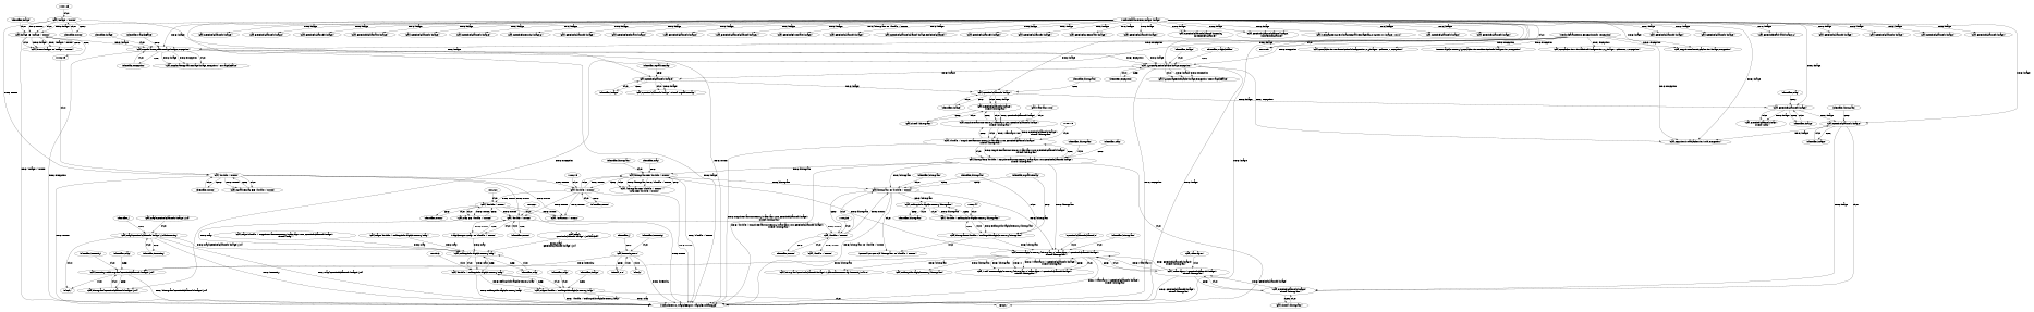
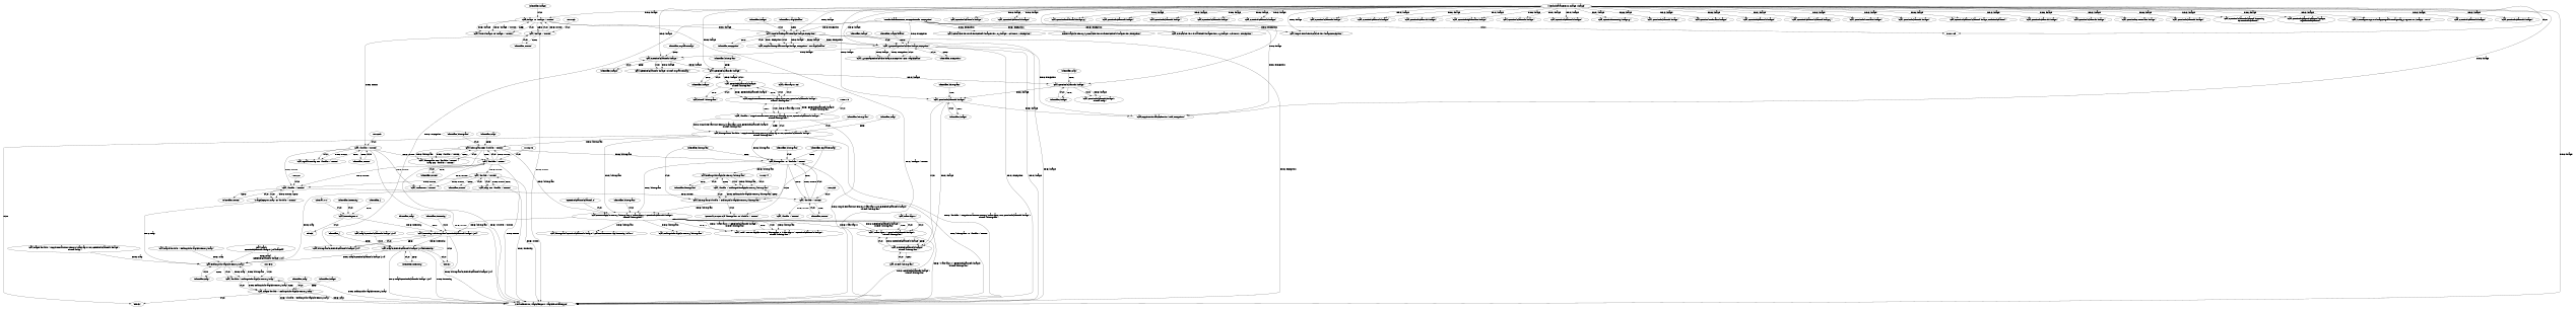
  digraph {
    n1 [label="(Call,map[GetPixelChannels(image)*j+i]=intensity)"]
    n2 [label="(Call,RelinquishMagickMemory(map))"]
    n3 [label="(Block,)"]
    n4 [label="(MethodReturn,MagickExport MagickBooleanType)"]
    n5 [label="(Identifier,intensity)"]
    n6 [label="(Call,(double *) RelinquishMagickMemory(map))"]
    n7 [label="(Identifier,map)"]
    n8 [label="(Call,intensity+=histogram[GetPixelChannels(image)*j+i])"]
    n9 [label="(Call,histogram[GetPixelChannels(image)*j+i])"]
    n10 [label="(Call,ResetMagickMemory(histogram,0,(MaxMap+1)*GetPixelChannels(image)*\n    sizeof(*histogram)))"]
    n11 [label="(Call,(MaxMap+1)*GetPixelChannels(image)*\n    sizeof(*histogram))"]
    n12 [label="(Call,(void) ResetMagickMemory(histogram,0,(MaxMap+1)*GetPixelChannels(image)*\n    sizeof(*histogram)))"]
    n13 [label="(Call,histogram[GetPixelChannels(image)*ScaleQuantumToMap(intensity)+i]++)"]
    n14 [label="(Call,RelinquishMagickMemory(histogram))"]
    n15 [label="(Call,GetPixelChannels(image)*\n    sizeof(*histogram))"]
    n16 [label="(Call,histogram != (double *) NULL)"]
    n17 [label="(Call,(double *) NULL)"]
    n18 [label="(Call,RelinquishMagickMemory(histogram))"]
    n19 [label="(ControlStructure,if (histogram != (double *) NULL))"]
    n20 [label="(Identifier,NULL)"]
    n21 [label="(Call,(double *) NULL)"]
    n22 [label="(Call,(double *) RelinquishMagickMemory(histogram))"]
    n23 [label="(Identifier,histogram)"]
    n24 [label="(Call,histogram == (double *) NULL)"]
    n25 [label="(Call,(double *) NULL)"]
    n26 [label="(Call,(histogram == (double *) NULL) ||\n      (map == (double *) NULL))"]
    n27 [label="(Call,(double *) NULL)"]
    n28 [label="(Call,(double *) NULL)"]
    n29 [label="(Identifier,NULL)"]
    n30 [label="(Call,(Quantum *) NULL)"]
    n31 [label="(Call,histogram=(double *) AcquireQuantumMemory(MaxMap+1UL,GetPixelChannels(image)*\n    sizeof(*histogram)))"]
    n32 [label="(Call,(double *) AcquireQuantumMemory(MaxMap+1UL,GetPixelChannels(image)*\n    sizeof(*histogram)))"]
    n33 [label="(Block,)"]
    n34 [label="(Call,AcquireQuantumMemory(MaxMap+1UL,GetPixelChannels(image)*\n    sizeof(*histogram)))"]
    n35 [label="(Call,GetPixelChannels(image)*\n    sizeof(*histogram))"]
    n36 [label="(Call,sizeof(*histogram))"]
    n37 [label="(Call,GetPixelChannels(image))"]
    n38 [label="(Call,GetPixelChannels(image))"]
    n39 [label="(Identifier,image)"]
    n40 [label="(Call,GetPixelChannels(image))"]
-   n41 [label="(Call,GetPixelChannels(map)*\n    sizeof(*map))"]
+   n41 [label="(Call,GetPixelChannels(image)*\n    sizeof(*map))"]
    n42 [label="(Identifier,image)"]
    n43 [label="(Call,GetPixelChannels(image))"]
    n44 [label="(Call,GetPixelChannels(image)*sizeof(*equalize_map))"]
    n45 [label="(Identifier,image)"]
    n46 [label="(Call,SyncImagePixelCache(image,exception))"]
    n47 [label="(Call,SyncImagePixelCache(image,exception) == MagickFalse)"]
    n48 [label="(Identifier,exception)"]
    n49 [label="(Call,AcquireVirtualCacheView(void,exception))"]
    n50 [label="(Call,AccelerateEqualizeImage(image,exception))"]
    n51 [label="(Identifier,exception)"]
    n52 [label="(Call,AccelerateEqualizeImage(image,exception) != MagickFalse)"]
    n53 [label="(Call,image != (Image *) NULL)"]
    n54 [label="(Call,(Image *) NULL)"]
    n55 [label="(Call,assert(image != (Image *) NULL))"]
    n56 [label="(Call,(double *) NULL)"]
    n57 [label="(Identifier,NULL)"]
    n58 [label="(MethodParameterIn,Image *image)"]
    n59 [label="(Call,GetPixelChannels(image))"]
    n60 [label="(Call,GetPixelChannels(image))"]
    n61 [label="(Call,GetPixelReadMask(image,q))"]
    n62 [label="(Call,GetPixelChannels(image))"]
    n63 [label="(Call,GetPixelChannels(image))"]
    n64 [label="(Call,GetPixelChannels(image))"]
    n65 [label="(Call,GetPixelChannels(image))"]
    n66 [label="(Call,AcquireAuthenticCacheView(image,exception))"]
    n67 [label="(Call,GetPixelChannels(image))"]
    n68 [label="(Call,GetPixelChannels(image))"]
    n69 [label="(Call,GetPixelChannels(image))"]
    n70 [label="(Call,GetPixelAlphaTraits(image))"]
    n71 [label="(Call,GetPixelChannels(image))"]
    n72 [label="(Call,GetPixelChannels(image))"]
    n73 [label="(Call,GetPixelIntensity(image,p))"]
    n74 [label="(Call,GetPixelChannels(image))"]
    n75 [label="(Call,GetPixelRedTraits(image))"]
    n76 [label="(Call,GetPixelChannels(image))"]
    n77 [label="(Call,GetPixelChannelChannel(image,j))"]
    n78 [label="(Call,GetPixelBlueTraits(image))"]
    n79 [label="(Call,GetPixelChannels(image))"]
    n80 [label="(Call,GetPixelChannelChannel(image,RedPixelChannel))"]
    n81 [label="(Call,GetPixelChannels(image))"]
    n82 [label="(Call,GetPixelChannels(image))"]
    n83 [label="(Call,GetPixelGreenTraits(image))"]
    n84 [label="(Call,GetPixelChannels(image))"]
    n85 [label="(Call,GetPixelChannelChannel(intensity,\n              GreenPixelChannel))"]
    n86 [label="(Call,GetPixelChannelChannel(image,\n              AlphaPixelChannel))"]
    n87 [label="(Call,SetImageProgress(image,EqualizeImageTag,progress++,image->rows))"]
    n88 [label="(Call,GetPixelChannels(image))"]
    n89 [label="(Call,GetPixelChannels(image))"]
    n90 [label=8000105]
    n91 [label="(Identifier,image)"]
    n92 [label="(Identifier,NULL)"]
    n93 [label="(Call,equalize_map == (double *) NULL)"]
    n94 [label="(MethodParameterIn,ExceptionInfo *exception)"]
    n95 [label="(Call,GetCacheViewAuthenticPixels(image_view,0,y,image->columns,1,exception))"]
    n96 [label="(ResetMagickMemory,SyncCacheViewAuthenticPixels(image_view,exception))"]
    n97 [label="(Call,GetCacheViewVirtualPixels(image_view,0,y,image->columns,1,exception))"]
    n98 [label="(Identifier,NULL)"]
    n99 [label="(MagickExport,map != (double *) NULL)"]
    n100 [label="(Call,map == (double *) NULL)"]
    n101 [label="(Identifier,NULL)"]
    n102 [label="(Call,histogram=(double *) RelinquishMagickMemory(histogram))"]
    n103 [label="(Call,sizeof(*histogram))"]
    n104 [label="(Call,intensity=0.0)"]
    n105 [label="(Literal,0.0)"]
    n106 [label="(Block,)"]
    n107 [label="(Call,map=(double *) RelinquishMagickMemory(map))"]
    n108 [label="(Identifier,equalize_map)"]
    n109 [label="(Identifier,equalize_map)"]
    n110 [label="(GetPixelChannelChannel,0)"]
    n111 [label="(Identifier,histogram)"]
    n112 [label="(Identifier,histogram)"]
    n113 [label="(Identifier,intensity)"]
    n114 [label="(Identifier,map)"]
    n115 [label="(Identifier,histogram)"]
    n116 [label="(Call,MaxMap+1UL)"]
    n117 [label="(Identifier,image)"]
    n118 [label="(Identifier,histogram)"]
    n119 [label="(Identifier,image)"]
    n120 [label="(Identifier,histogram)"]
    n121 [label="(Identifier,map)"]
    n122 [label="(Identifier,j)"]
    n123 [label="(Call,map=(double *) RelinquishMagickMemory(map))"]
    n124 [label="(Call,MaxMap+1)"]
    n125 [label="(Identifier,image)"]
    n126 [label="(Identifier,map)"]
    n127 [label="(Identifier,intensity)"]
    n128 [label="(Identifier,histogram)"]
    n129 [label="(Call,map[\n          GetPixelChannels(image)*j+i]-black[i])"]
    n130 [label="(Identifier,map)"]
    n131 [label="(Call,map=(double *) AcquireQuantumMemory(MaxMap+1UL,GetPixelChannels(image)*\n    sizeof(*map)))"]
    n132 [label="(Identifier,image)"]
    n133 [label="(Call,map[GetPixelChannels(image)*j+i])"]
    n134 [label="(Identifier,MagickFalse)"]
    n135 [label="(Identifier,histogram)"]
    n136 [label="(Identifier,j)"]
    n137 [label="(Identifier,MagickFalse)"]
    n138 [label="(Identifier,map)"]
    1000179
    1000123
    1000215
    1000209
    1000239
    1000227
-   1000220
    1000244
    1000573
    n1 -> n2 [label="DDG: map[GetPixelChannels(image)*j+i]"]
    n1 -> n3 [label="AST: "]
    n1 -> n4 [label="DDG: map[GetPixelChannels(image)*j+i]"]
    n1 -> n4 [label="DDG: intensity"]
    n1 -> n5 [label="CFG: "]
    n2 -> n6 [label="AST: "]
    n2 -> n6 [label="DDG: map"]
    n2 -> n7 [label="CFG: "]
    n5 -> n1 [label="AST: "]
-   n6 -> n2 [label="CFG: "]
+   n6 -> n2 [label="DDG: histogram"]
    n6 -> n4 [label="DDG: RelinquishMagickMemory(map)"]
    n6 -> n107 [label="AST: "]
    n6 -> n107 [label="DDG: RelinquishMagickMemory(map)"]
    n7 -> n2 [label="AST: "]
+   n8 -> n1 [label="DDG: intensity"]
    n8 -> n3 [label="AST: "]
    n8 -> n4 [label="DDG: histogram[GetPixelChannels(image)*j+i]"]
    n8 -> n9 [label="CFG: "]
    n9 -> n8 [label="AST: "]
    n10 -> n4 [label="DDG: (MaxMap+1)*GetPixelChannels(image)*\n    sizeof(*histogram)"]
    n10 -> n8 [label="DDG: histogram"]
    n10 -> n11 [label="CFG: "]
    n10 -> n12 [label="AST: "]
    n10 -> n12 [label="DDG: histogram"]
    n10 -> n12 [label="DDG: 0"]
    n10 -> n12 [label="DDG: (MaxMap+1)*GetPixelChannels(image)*\n    sizeof(*histogram)"]
    n10 -> n13 [label="DDG: histogram"]
    n10 -> n14 [label="DDG: histogram"]
    n11 -> n4 [label="DDG: GetPixelChannels(image)*\n    sizeof(*histogram)"]
    n11 -> n10 [label="AST: "]
    n11 -> n10 [label="DDG: MaxMap+1"]
    n11 -> n10 [label="DDG: GetPixelChannels(image)*\n    sizeof(*histogram)"]
    n11 -> n15 [label="CFG: "]
    n12 -> n10 [label="CFG: "]
    n15 -> n11 [label="AST: "]
    n15 -> n11 [label="DDG: GetPixelChannels(image)"]
    n15 -> n103 [label="CFG: "]
    n16 -> n4 [label="DDG: histogram != (double *) NULL"]
    n16 -> n10 [label="DDG: histogram"]
    n16 -> n17 [label="CFG: "]
    n16 -> n18 [label="DDG: histogram"]
    n16 -> n19 [label="AST: "]
    n17 -> n16 [label="AST: "]
    n17 -> n16 [label="DDG: NULL"]
    n17 -> n20 [label="CFG: "]
    n17 -> n21 [label="DDG: NULL"]
    n18 -> n22 [label="AST: "]
    n18 -> n22 [label="DDG: histogram"]
    n18 -> n23 [label="CFG: "]
    n20 -> n17 [label="AST: "]
    n22 -> n18 [label="CFG: "]
    n22 -> n102 [label="AST: "]
    n22 -> n102 [label="DDG: RelinquishMagickMemory(histogram)"]
    n23 -> n18 [label="AST: "]
    n24 -> n4 [label="DDG: (double *) NULL"]
    n24 -> n10 [label="DDG: histogram"]
    n24 -> n16 [label="DDG: histogram"]
    n24 -> n25 [label="CFG: "]
    n24 -> n26 [label="AST: "]
    n24 -> n26 [label="DDG: histogram"]
    n24 -> n26 [label="DDG: (double *) NULL"]
    n25 -> n4 [label="DDG: NULL"]
    n25 -> n24 [label="AST: "]
    n25 -> n24 [label="DDG: NULL"]
    n25 -> n27 [label="DDG: NULL"]
    n25 -> n28 [label="DDG: NULL"]
    n25 -> n29 [label="CFG: "]
    n25 -> n30 [label="DDG: NULL"]
    n26 -> n24 [label="CFG: "]
    n27 -> n17 [label="DDG: NULL"]
    n27 -> n98 [label="CFG: "]
    n27 -> n99 [label="AST: "]
    n27 -> n99 [label="DDG: NULL"]
    n28 -> n4 [label="DDG: NULL"]
    n28 -> n27 [label="DDG: NULL"]
    n28 -> n30 [label="DDG: NULL"]
    n28 -> n100 [label="AST: "]
    n28 -> n100 [label="DDG: NULL"]
    n28 -> n101 [label="CFG: "]
    n29 -> n25 [label="AST: "]
    n31 -> n4 [label="DDG: (double *) AcquireQuantumMemory(MaxMap+1UL,GetPixelChannels(image)*\n    sizeof(*histogram))"]
    n31 -> n10 [label="DDG: histogram"]
    n31 -> n16 [label="DDG: histogram"]
    n31 -> n24 [label="DDG: histogram"]
    n31 -> n32 [label="CFG: "]
    n31 -> n33 [label="AST: "]
    n32 -> n4 [label="DDG: AcquireQuantumMemory(MaxMap+1UL,GetPixelChannels(image)*\n    sizeof(*histogram))"]
    n32 -> n31 [label="AST: "]
    n32 -> n31 [label="DDG: AcquireQuantumMemory(MaxMap+1UL,GetPixelChannels(image)*\n    sizeof(*histogram))"]
    n32 -> n34 [label="CFG: "]
    n34 -> n32 [label="AST: "]
    n34 -> n32 [label="DDG: MaxMap+1UL"]
    n34 -> n32 [label="DDG: GetPixelChannels(image)*\n    sizeof(*histogram)"]
    n34 -> n35 [label="CFG: "]
    n35 -> n34 [label="AST: "]
    n35 -> n34 [label="DDG: GetPixelChannels(image)"]
    n35 -> n36 [label="CFG: "]
    n36 -> n35 [label="AST: "]
    n37 -> n35 [label="AST: "]
    n37 -> n35 [label="DDG: image"]
    n37 -> n38 [label="DDG: image"]
    n37 -> n39 [label="CFG: "]
    n38 -> n40 [label="DDG: image"]
    n38 -> n41 [label="AST: "]
    n38 -> n41 [label="DDG: image"]
    n38 -> n42 [label="CFG: "]
    n39 -> n37 [label="AST: "]
    n40 -> n15 [label="AST: "]
    n40 -> n15 [label="DDG: image"]
    n40 -> n49 [label="DDG: image"]
    n40 -> n91 [label="CFG: "]
    n42 -> n38 [label="AST: "]
    n43 -> n37 [label="DDG: image"]
    n43 -> n44 [label="AST: "]
    n43 -> n44 [label="DDG: image"]
    n43 -> n45 [label="CFG: "]
    n45 -> n43 [label="AST: "]
    n46 -> n4 [label="DDG: image"]
    n46 -> n4 [label="DDG: exception"]
    n46 -> n43 [label="DDG: image"]
    n46 -> n47 [label="AST: "]
    n46 -> n47 [label="DDG: image"]
    n46 -> n47 [label="DDG: exception"]
    n46 -> n48 [label="CFG: "]
    n46 -> n49 [label="DDG: exception"]
    n48 -> n46 [label="AST: "]
    n50 -> n4 [label="DDG: image"]
    n50 -> n4 [label="DDG: exception"]
    n50 -> n46 [label="DDG: image"]
    n50 -> n46 [label="DDG: exception"]
    n50 -> n51 [label="CFG: "]
    n50 -> n52 [label="AST: "]
    n50 -> n52 [label="DDG: image"]
    n50 -> n52 [label="DDG: exception"]
    n51 -> n50 [label="AST: "]
    n53 -> n4 [label="DDG: (Image *) NULL"]
    n53 -> n50 [label="DDG: image"]
-   n53 -> 1000209 [label="CFG: "]
+   n53 -> n54 [label="CFG: "]
    n53 -> n55 [label="AST: "]
    n53 -> n55 [label="DDG: image"]
    n53 -> n55 [label="DDG: (Image *) NULL"]
    n54 -> n4 [label="DDG: NULL"]
    n54 -> n53 [label="AST: "]
    n54 -> n53 [label="DDG: NULL"]
    n54 -> n56 [label="DDG: NULL"]
    n54 -> n57 [label="CFG: "]
    n55 -> n53 [label="CFG: "]
    n56 -> n4 [label="DDG: NULL"]
    n56 -> n25 [label="DDG: NULL"]
    n56 -> n27 [label="DDG: NULL"]
    n56 -> n30 [label="DDG: NULL"]
    n56 -> n92 [label="CFG: "]
    n56 -> n93 [label="AST: "]
    n56 -> n93 [label="DDG: NULL"]
    n57 -> n54 [label="AST: "]
    n58 -> n4 [label="DDG: image"]
    n58 -> n37 [label="DDG: image"]
    n58 -> n38 [label="DDG: image"]
    n58 -> n40 [label="DDG: image"]
    n58 -> n43 [label="DDG: image"]
    n58 -> n46 [label="DDG: image"]
    n58 -> n49 [label="DDG: image"]
    n58 -> n50 [label="DDG: image"]
    n58 -> n53 [label="DDG: image"]
    n58 -> n59 [label="DDG: image"]
    n58 -> n60 [label="DDG: image"]
    n58 -> n61 [label="DDG: image"]
    n58 -> n62 [label="DDG: image"]
    n58 -> n63 [label="DDG: image"]
    n58 -> n64 [label="DDG: image"]
    n58 -> n65 [label="DDG: image"]
    n58 -> n66 [label="DDG: image"]
    n58 -> n67 [label="DDG: image"]
    n58 -> n68 [label="DDG: image"]
    n58 -> n69 [label="DDG: image"]
    n58 -> n70 [label="DDG: image"]
    n58 -> n71 [label="DDG: image"]
    n58 -> n72 [label="DDG: image"]
    n58 -> n73 [label="DDG: image"]
    n58 -> n74 [label="DDG: image"]
    n58 -> n75 [label="DDG: image"]
    n58 -> n76 [label="DDG: image"]
    n58 -> n77 [label="DDG: image"]
-   n58 -> n78 [label="DDG: histogram != (double *) NULL"]
+   n58 -> n78 [label="DDG: image"]
    n58 -> n79 [label="DDG: image"]
    n58 -> n80 [label="DDG: image"]
    n58 -> n81 [label="DDG: image"]
    n58 -> n82 [label="DDG: image"]
    n58 -> n83 [label="DDG: image"]
    n58 -> n84 [label="DDG: image"]
    n58 -> n85 [label="DDG: image"]
    n58 -> n86 [label="DDG: image"]
    n58 -> n87 [label="DDG: image"]
    n58 -> n88 [label="DDG: image"]
    n58 -> n89 [label="DDG: image"]
    n58 -> n90 [label="AST: "]
    n91 -> n40 [label="AST: "]
    n92 -> n56 [label="AST: "]
    n93 -> n56 [label="CFG: "]
    n94 -> n9 [label="DDG: exception"]
    n94 -> n46 [label="DDG: exception"]
    n94 -> n49 [label="DDG: exception"]
    n94 -> n50 [label="DDG: exception"]
    n94 -> n66 [label="DDG: exception"]
    n94 -> n90 [label="AST: "]
    n94 -> n95 [label="DDG: exception"]
    n94 -> n96 [label="DDG: exception"]
    n94 -> n97 [label="DDG: exception"]
    n98 -> n27 [label="AST: "]
    n99 -> n2 [label="DDG: map"]
    n99 -> n27 [label="CFG: "]
    n100 -> n2 [label="DDG: map"]
    n100 -> n28 [label="CFG: "]
    n101 -> n28 [label="AST: "]
    n102 -> n10 [label="DDG: histogram"]
    n102 -> n19 [label="AST: "]
    n102 -> n22 [label="CFG: "]
    n103 -> n15 [label="AST: "]
-   n104 -> n4 [label="DDG: intensity"]
+   n100 -> n4 [label="DDG: intensity"]
    n104 -> n8 [label="DDG: intensity"]
-   n104 -> n105 [label="CFG: "]
    n104 -> n106 [label="AST: "]
    n105 -> n104 [label="AST: "]
    n107 -> n4 [label="DDG: map"]
    n107 -> n4 [label="DDG: (double *) RelinquishMagickMemory(map)"]
    n107 -> n6 [label="CFG: "]
    n107 -> n33 [label="AST: "]
    n108 -> n43 [label="CFG: "]
    n109 -> n16 [label="CFG: "]
    n109 -> n102 [label="CFG: "]
    n110 -> n10 [label="AST: "]
    n111 -> n40 [label="CFG: "]
    n112 -> n31 [label="AST: "]
    n113 -> n104 [label="AST: "]
    n114 -> n107 [label="AST: "]
    n115 -> n37 [label="CFG: "]
    n116 -> n34 [label="AST: "]
    n117 -> n53 [label="AST: "]
    n118 -> n24 [label="AST: "]
    n119 -> n107 [label="CFG: "]
    n120 -> n16 [label="CFG: "]
    n120 -> n102 [label="AST: "]
    n121 -> n38 [label="CFG: "]
    n122 -> n104 [label="CFG: "]
    n123 -> n2 [label="DDG: map"]
    n124 -> n11 [label="AST: "]
    n125 -> n50 [label="AST: "]
    n126 -> n31 [label="CFG: "]
    n127 -> n8 [label="AST: "]
    n128 -> n16 [label="AST: "]
    n129 -> n2 [label="DDG: map[\n          GetPixelChannels(image)*j+i]"]
    n130 -> n8 [label="CFG: "]
    n131 -> n2 [label="DDG: map"]
    n132 -> n46 [label="AST: "]
    n133 -> n1 [label="AST: "]
    n134 -> n50 [label="CFG: "]
    n135 -> n10 [label="AST: "]
    n136 -> n1 [label="CFG: "]
    n137 -> n46 [label="CFG: "]
    n138 -> n24 [label="CFG: "]
    1000179 -> n32 [label="AST: "]
    1000123 -> n54 [label="AST: "]
    1000215 -> n25 [label="AST: "]
    1000209 -> n56 [label="AST: "]
    1000239 -> n17 [label="AST: "]
    1000227 -> n27 [label="AST: "]
-   1000220 -> n28 [label="AST: "]
    1000244 -> n22 [label="AST: "]
    1000573 -> n6 [label="AST: "]
  }
